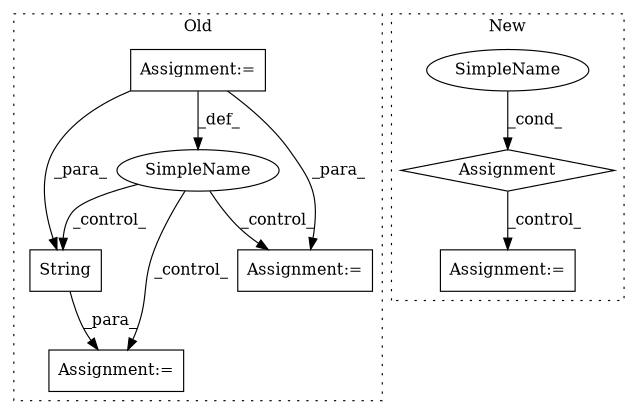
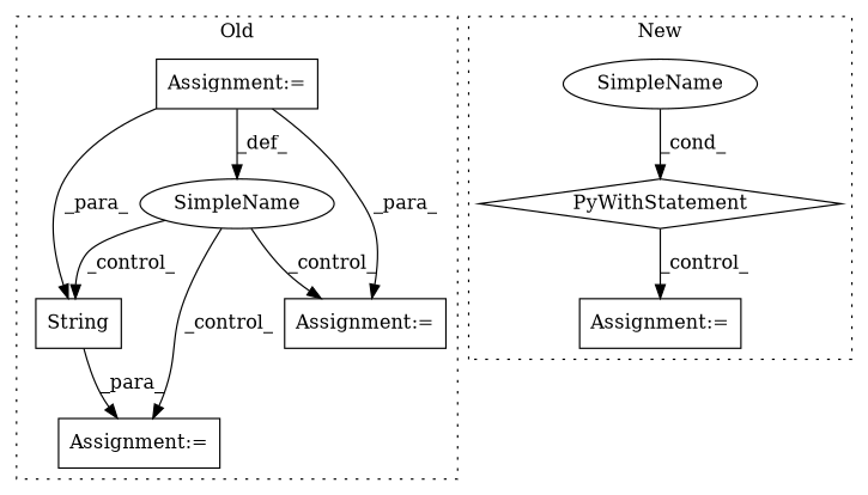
  digraph {
    node [a=7 shape=box]
    n1 [a=32 l="7,1" label=String s="8126,8183"]
    n2 [l=1 label="Assignment:=" s=8369]
    n3 [l="73,2" label="Assignment:=" s="7885,7981"]
    n4 [a=42 label=SimpleName shape=ellipse]
    n5 [l=1 label="Assignment:=" s=8291]
-   n6 [a=104 l="10,2" label=Assignment s="8195,8229" shape=diamond]
+   n6 [a=104 l="10,2" label=PyWithStatement s="8195,8229" shape=diamond]
    n7 [l=14 label="Assignment:=" s=8266]
    n8 [a=42 label=SimpleName shape=ellipse]
    subgraph cluster_1 {
      label=Old
      style=dotted
      n1
      n2
      n3
      n4
      n5
    }
    subgraph cluster_2 {
      label=New
      style=dotted
      n6
      n7
      n8
    }
    n1 -> n2 [label=_para_]
    n3 -> n1 [label=_para_]
    n3 -> n4 [label=_def_]
    n3 -> n5 [label=_para_]
    n4 -> n1 [label=_control_]
    n4 -> n2 [label=_control_]
    n4 -> n5 [label=_control_]
    n6 -> n7 [label=_control_]
    n8 -> n6 [label=_cond_]
  }
